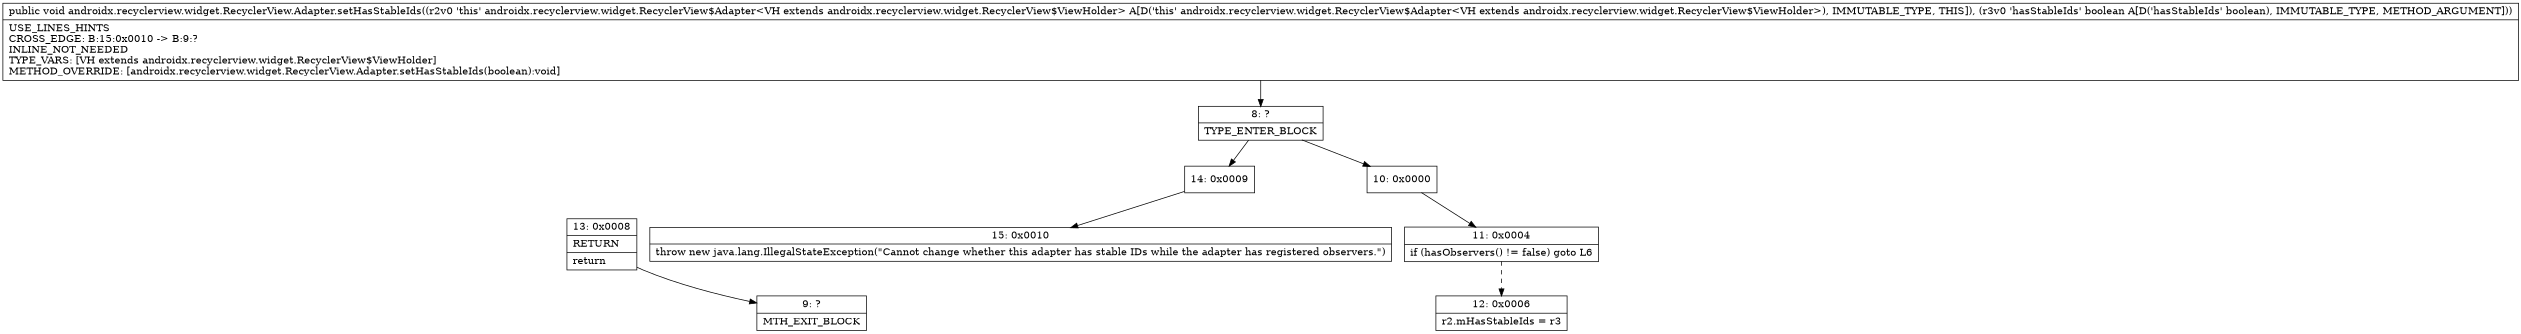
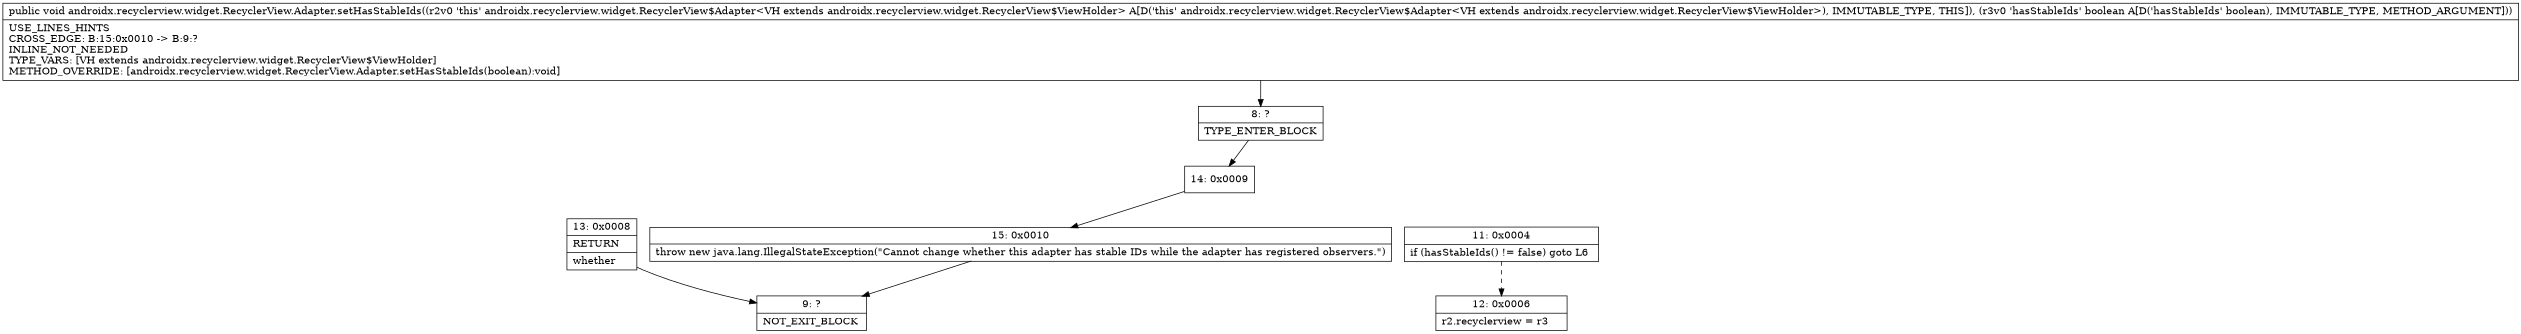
  digraph {
    node [shape=record]
    n1 [label="{8\:\ ?|TYPE_ENTER_BLOCK\l}"]
-   n2 [label="{10\:\ 0x0000}"]
    n3 [label="{14\:\ 0x0009}"]
-   n4 [label="{11\:\ 0x0004|if (hasObservers() != false) goto L6\l}"]
-   n5 [label="{12\:\ 0x0006|r2.mHasStableIds = r3\l}"]
+   n4 [label="{11\:\ 0x0004|if (hasStableIds() != false) goto L6\l}"]
+   n5 [label="{12\:\ 0x0006|r2.recyclerview = r3\l}"]
    n6 [label="{15\:\ 0x0010|throw new java.lang.IllegalStateException(\"Cannot change whether this adapter has stable IDs while the adapter has registered observers.\")\l}"]
-   n7 [label="{13\:\ 0x0008|RETURN\l|return\l}"]
-   n8 [label="{9\:\ ?|MTH_EXIT_BLOCK\l}"]
+   n7 [label="{13\:\ 0x0008|RETURN\l|whether\l}"]
+   n8 [label="{9\:\ ?|NOT_EXIT_BLOCK\l}"]
    n9 [label="{public void androidx.recyclerview.widget.RecyclerView.Adapter.setHasStableIds((r2v0 'this' androidx.recyclerview.widget.RecyclerView$Adapter\<VH extends androidx.recyclerview.widget.RecyclerView$ViewHolder\> A[D('this' androidx.recyclerview.widget.RecyclerView$Adapter\<VH extends androidx.recyclerview.widget.RecyclerView$ViewHolder\>), IMMUTABLE_TYPE, THIS]), (r3v0 'hasStableIds' boolean A[D('hasStableIds' boolean), IMMUTABLE_TYPE, METHOD_ARGUMENT]))  | USE_LINES_HINTS\lCROSS_EDGE: B:15:0x0010 \-\> B:9:?\lINLINE_NOT_NEEDED\lTYPE_VARS: [VH extends androidx.recyclerview.widget.RecyclerView$ViewHolder]\lMETHOD_OVERRIDE: [androidx.recyclerview.widget.RecyclerView.Adapter.setHasStableIds(boolean):void]\l}"]
-   n1 -> n2
    n1 -> n3
-   n2 -> n4
    n3 -> n6
    n4 -> n5 [style=dashed]
+   n6 -> n8
    n7 -> n8
    n9 -> n1
  }
